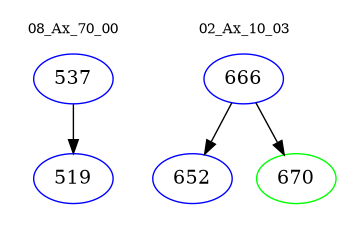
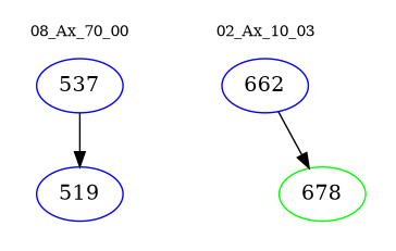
  digraph {
    node [color=blue]
    edge [color=black]
    n1 [label=537]
    n2 [label=519]
-   n3 [label=666]
-   n4 [label=652]
-   n5 [color=green label=670]
+   n3 [label=662]
+   n5 [color=green label=678]
    subgraph cluster_1 {
      color=white
      fontsize=10
      label="08_Ax_70_00"
      n1
      n2
    }
    subgraph cluster_2 {
      color=white
      fontsize=10
      label="02_Ax_10_03"
      n3
-     n4
      n5
    }
    n1 -> n2
-   n3 -> n4
    n3 -> n5
  }
